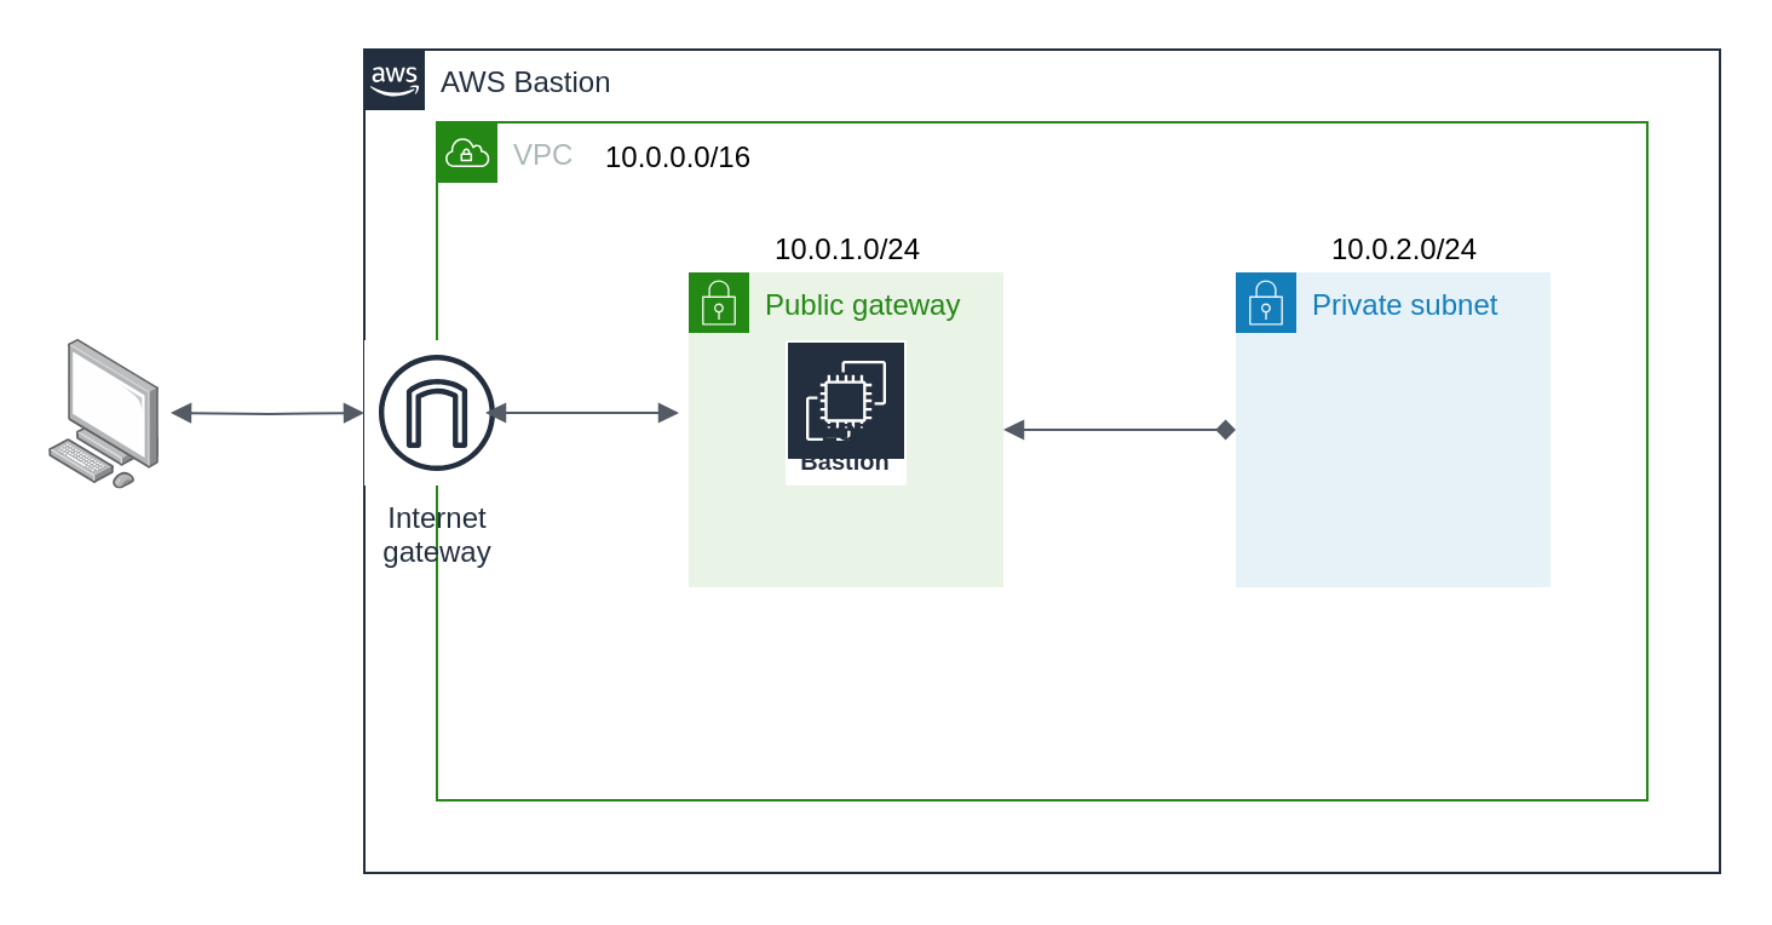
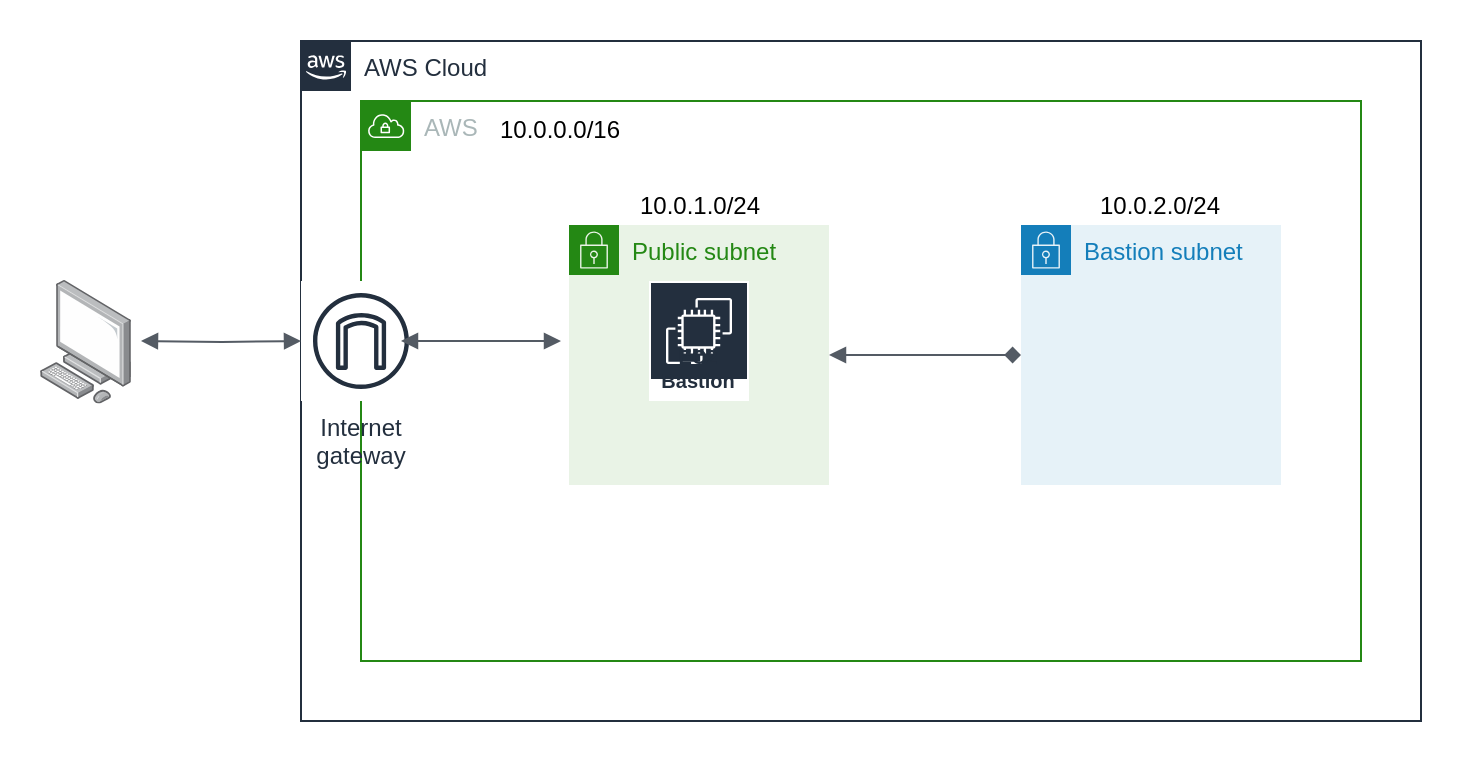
  <mxCell id="0" />
  <mxCell id="1" parent="0" />
- <mxCell id="2" value="AWS Bastion" style="points=[[0,0],[0.25,0],[0.5,0],[0.75,0],[1,0],[1,0.25],[1,0.5],[1,0.75],[1,1],[0.75,1],[0.5,1],[0.25,1],[0,1],[0,0.75],[0,0.5],[0,0.25]];outlineConnect=0;gradientColor=none;html=1;whiteSpace=wrap;fontSize=12;fontStyle=0;container=1;pointerEvents=0;collapsible=0;recursiveResize=0;shape=mxgraph.aws4.group;grIcon=mxgraph.aws4.group_aws_cloud_alt;strokeColor=#232F3E;fillColor=none;verticalAlign=top;align=left;spacingLeft=30;fontColor=#232F3E;dashed=0;" vertex="1" parent="1"><mxGeometry x="150" y="20" width="560" height="340" as="geometry" /></mxCell>
- <mxCell id="3" value="VPC" style="points=[[0,0],[0.25,0],[0.5,0],[0.75,0],[1,0],[1,0.25],[1,0.5],[1,0.75],[1,1],[0.75,1],[0.5,1],[0.25,1],[0,1],[0,0.75],[0,0.5],[0,0.25]];outlineConnect=0;gradientColor=none;html=1;whiteSpace=wrap;fontSize=12;fontStyle=0;container=1;pointerEvents=0;collapsible=0;recursiveResize=0;shape=mxgraph.aws4.group;grIcon=mxgraph.aws4.group_vpc;strokeColor=#248814;fillColor=none;verticalAlign=top;align=left;spacingLeft=30;fontColor=#AAB7B8;dashed=0;" vertex="1" parent="2"><mxGeometry x="30" y="30" width="500" height="280" as="geometry" /></mxCell>
- <mxCell id="4" value="Public gateway" style="points=[[0,0],[0.25,0],[0.5,0],[0.75,0],[1,0],[1,0.25],[1,0.5],[1,0.75],[1,1],[0.75,1],[0.5,1],[0.25,1],[0,1],[0,0.75],[0,0.5],[0,0.25]];outlineConnect=0;gradientColor=none;html=1;whiteSpace=wrap;fontSize=12;fontStyle=0;container=1;pointerEvents=0;collapsible=0;recursiveResize=0;shape=mxgraph.aws4.group;grIcon=mxgraph.aws4.group_security_group;grStroke=0;strokeColor=#248814;fillColor=#E9F3E6;verticalAlign=top;align=left;spacingLeft=30;fontColor=#248814;dashed=0;" vertex="1" parent="3"><mxGeometry x="104" y="62" width="130" height="130" as="geometry" /></mxCell>
+ <mxCell id="2" value="AWS Cloud" style="points=[[0,0],[0.25,0],[0.5,0],[0.75,0],[1,0],[1,0.25],[1,0.5],[1,0.75],[1,1],[0.75,1],[0.5,1],[0.25,1],[0,1],[0,0.75],[0,0.5],[0,0.25]];outlineConnect=0;gradientColor=none;html=1;whiteSpace=wrap;fontSize=12;fontStyle=0;container=1;pointerEvents=0;collapsible=0;recursiveResize=0;shape=mxgraph.aws4.group;grIcon=mxgraph.aws4.group_aws_cloud_alt;strokeColor=#232F3E;fillColor=none;verticalAlign=top;align=left;spacingLeft=30;fontColor=#232F3E;dashed=0;" vertex="1" parent="1"><mxGeometry x="150" y="20" width="560" height="340" as="geometry" /></mxCell>
+ <mxCell id="3" value="AWS" style="points=[[0,0],[0.25,0],[0.5,0],[0.75,0],[1,0],[1,0.25],[1,0.5],[1,0.75],[1,1],[0.75,1],[0.5,1],[0.25,1],[0,1],[0,0.75],[0,0.5],[0,0.25]];outlineConnect=0;gradientColor=none;html=1;whiteSpace=wrap;fontSize=12;fontStyle=0;container=1;pointerEvents=0;collapsible=0;recursiveResize=0;shape=mxgraph.aws4.group;grIcon=mxgraph.aws4.group_vpc;strokeColor=#248814;fillColor=none;verticalAlign=top;align=left;spacingLeft=30;fontColor=#AAB7B8;dashed=0;" vertex="1" parent="2"><mxGeometry x="30" y="30" width="500" height="280" as="geometry" /></mxCell>
+ <mxCell id="4" value="Public subnet" style="points=[[0,0],[0.25,0],[0.5,0],[0.75,0],[1,0],[1,0.25],[1,0.5],[1,0.75],[1,1],[0.75,1],[0.5,1],[0.25,1],[0,1],[0,0.75],[0,0.5],[0,0.25]];outlineConnect=0;gradientColor=none;html=1;whiteSpace=wrap;fontSize=12;fontStyle=0;container=1;pointerEvents=0;collapsible=0;recursiveResize=0;shape=mxgraph.aws4.group;grIcon=mxgraph.aws4.group_security_group;grStroke=0;strokeColor=#248814;fillColor=#E9F3E6;verticalAlign=top;align=left;spacingLeft=30;fontColor=#248814;dashed=0;" vertex="1" parent="3"><mxGeometry x="104" y="62" width="130" height="130" as="geometry" /></mxCell>
  <mxCell id="5" value="EC2&lt;br&gt;Bastion" style="sketch=0;outlineConnect=0;fontColor=#232F3E;gradientColor=none;strokeColor=#ffffff;fillColor=#232F3E;dashed=0;verticalLabelPosition=middle;verticalAlign=bottom;align=center;html=1;whiteSpace=wrap;fontSize=10;fontStyle=1;spacing=3;shape=mxgraph.aws4.productIcon;prIcon=mxgraph.aws4.ec2;" vertex="1" parent="4"><mxGeometry x="40" y="28" width="50" height="60" as="geometry" /></mxCell>
- <mxCell id="6" value="Private subnet" style="points=[[0,0],[0.25,0],[0.5,0],[0.75,0],[1,0],[1,0.25],[1,0.5],[1,0.75],[1,1],[0.75,1],[0.5,1],[0.25,1],[0,1],[0,0.75],[0,0.5],[0,0.25]];outlineConnect=0;gradientColor=none;html=1;whiteSpace=wrap;fontSize=12;fontStyle=0;container=1;pointerEvents=0;collapsible=0;recursiveResize=0;shape=mxgraph.aws4.group;grIcon=mxgraph.aws4.group_security_group;grStroke=0;strokeColor=#147EBA;fillColor=#E6F2F8;verticalAlign=top;align=left;spacingLeft=30;fontColor=#147EBA;dashed=0;" vertex="1" parent="3"><mxGeometry x="330" y="62" width="130" height="130" as="geometry" /></mxCell>
+ <mxCell id="6" value="Bastion subnet" style="points=[[0,0],[0.25,0],[0.5,0],[0.75,0],[1,0],[1,0.25],[1,0.5],[1,0.75],[1,1],[0.75,1],[0.5,1],[0.25,1],[0,1],[0,0.75],[0,0.5],[0,0.25]];outlineConnect=0;gradientColor=none;html=1;whiteSpace=wrap;fontSize=12;fontStyle=0;container=1;pointerEvents=0;collapsible=0;recursiveResize=0;shape=mxgraph.aws4.group;grIcon=mxgraph.aws4.group_security_group;grStroke=0;strokeColor=#147EBA;fillColor=#E6F2F8;verticalAlign=top;align=left;spacingLeft=30;fontColor=#147EBA;dashed=0;" vertex="1" parent="3"><mxGeometry x="330" y="62" width="130" height="130" as="geometry" /></mxCell>
  <mxCell id="7" value="Internet&#10;gateway" style="sketch=0;outlineConnect=0;fontColor=#232F3E;gradientColor=none;strokeColor=#232F3E;fillColor=#ffffff;dashed=0;verticalLabelPosition=bottom;verticalAlign=top;align=center;html=1;fontSize=12;fontStyle=0;aspect=fixed;shape=mxgraph.aws4.resourceIcon;resIcon=mxgraph.aws4.internet_gateway;" vertex="1" parent="3"><mxGeometry x="-30" y="90" width="60" height="60" as="geometry" /></mxCell>
  <mxCell id="8" value="" style="edgeStyle=orthogonalEdgeStyle;html=1;endArrow=diamond;elbow=vertical;startArrow=block;startFill=1;endFill=1;strokeColor=#545B64;rounded=0;entryX=0;entryY=0.5;entryDx=0;entryDy=0;exitX=1;exitY=0.5;exitDx=0;exitDy=0;" edge="1" parent="3" source="4" target="6"><mxGeometry width="100" relative="1" as="geometry"><mxPoint x="234" y="121" as="sourcePoint" /><mxPoint x="314" y="121" as="targetPoint" /></mxGeometry></mxCell>
  <mxCell id="9" value="10.0.0.0/16" style="text;html=1;strokeColor=none;fillColor=none;align=center;verticalAlign=middle;whiteSpace=wrap;rounded=0;" vertex="1" parent="3"><mxGeometry x="70" width="60" height="30" as="geometry" /></mxCell>
  <mxCell id="10" value="10.0.1.0/24" style="text;html=1;strokeColor=none;fillColor=none;align=center;verticalAlign=middle;whiteSpace=wrap;rounded=0;" vertex="1" parent="3"><mxGeometry x="140" y="38" width="60" height="30" as="geometry" /></mxCell>
  <mxCell id="11" value="10.0.2.0/24" style="text;html=1;strokeColor=none;fillColor=none;align=center;verticalAlign=middle;whiteSpace=wrap;rounded=0;" vertex="1" parent="3"><mxGeometry x="370" y="38" width="60" height="30" as="geometry" /></mxCell>
  <mxCell id="12" value="" style="points=[];aspect=fixed;html=1;align=center;shadow=0;dashed=0;image;image=img/lib/allied_telesis/computer_and_terminals/Personal_Computer.svg;" vertex="1" parent="1"><mxGeometry x="20" y="140" width="45.6" height="61.8" as="geometry" /></mxCell>
  <mxCell id="13" value="" style="edgeStyle=orthogonalEdgeStyle;html=1;endArrow=block;elbow=vertical;startArrow=block;startFill=1;endFill=1;strokeColor=#545B64;rounded=0;" edge="1" parent="1" target="7"><mxGeometry width="100" relative="1" as="geometry"><mxPoint x="70" y="170" as="sourcePoint" /><mxPoint x="140" y="170" as="targetPoint" /></mxGeometry></mxCell>
  <mxCell id="14" value="" style="edgeStyle=orthogonalEdgeStyle;html=1;endArrow=block;elbow=vertical;startArrow=block;startFill=1;endFill=1;strokeColor=#545B64;rounded=0;" edge="1" parent="1"><mxGeometry width="100" relative="1" as="geometry"><mxPoint x="200" y="170" as="sourcePoint" /><mxPoint x="280" y="170" as="targetPoint" /></mxGeometry></mxCell>
